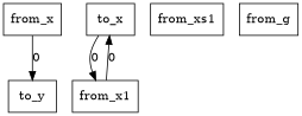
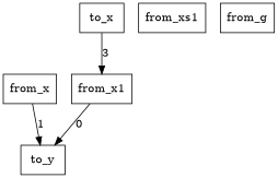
  digraph {
    rankdir=TB
    node [fillcolor=white shape=box style=filled]
    n1 [label=<to_y>]
    n2 [label=<from_x>]
    n3 [label=<to_x>]
    n4 [label=<from_x1>]
    n5 [label=<from_xs1>]
    n6 [label=<from_g>]
-   n2 -> n1 [label=0]
-   n3 -> n4 [label=0]
-   n4 -> n3 [label=0]
+   n2 -> n1 [label=1]
+   n3 -> n4 [label=3]
+   n4 -> n1 [label=0]
  }
